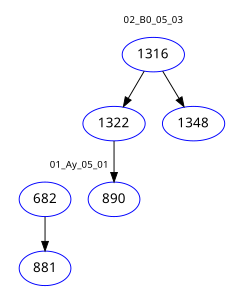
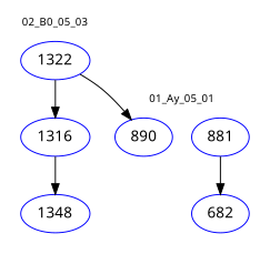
  digraph {
    fontname="Noto Sans"
    node [color=blue fontname="Noto Sans"]
    edge [color=black fontname="Noto Sans"]
    n1 [label=881]
    n2 [label=890]
    n3 [label=682]
    n4 [label=1316]
    n5 [label=1322]
    n6 [label=1348]
    subgraph cluster_1 {
      color=white
      fontsize=10
      label="01_Ay_05_01"
      n1
      n2
      n3
    }
    subgraph cluster_2 {
      color=white
      fontsize=10
      label="02_B0_05_03"
      n4
      n5
      n6
    }
-   n3 -> n1
-   n4 -> n5
+   n1 -> n3
+   n5 -> n4
    n4 -> n6
    n5 -> n2
  }
